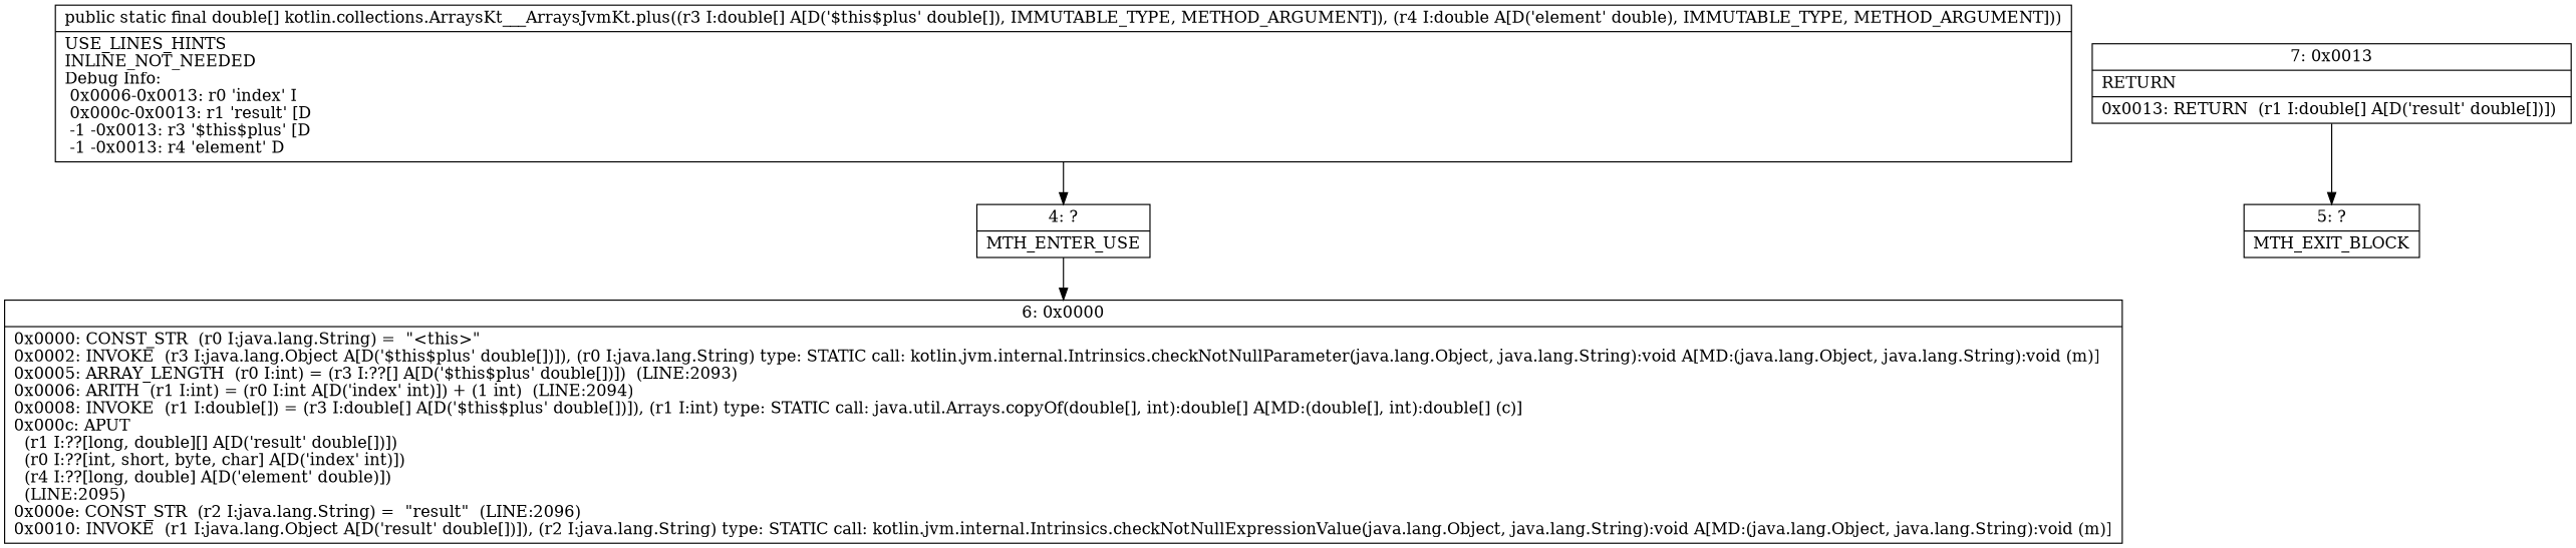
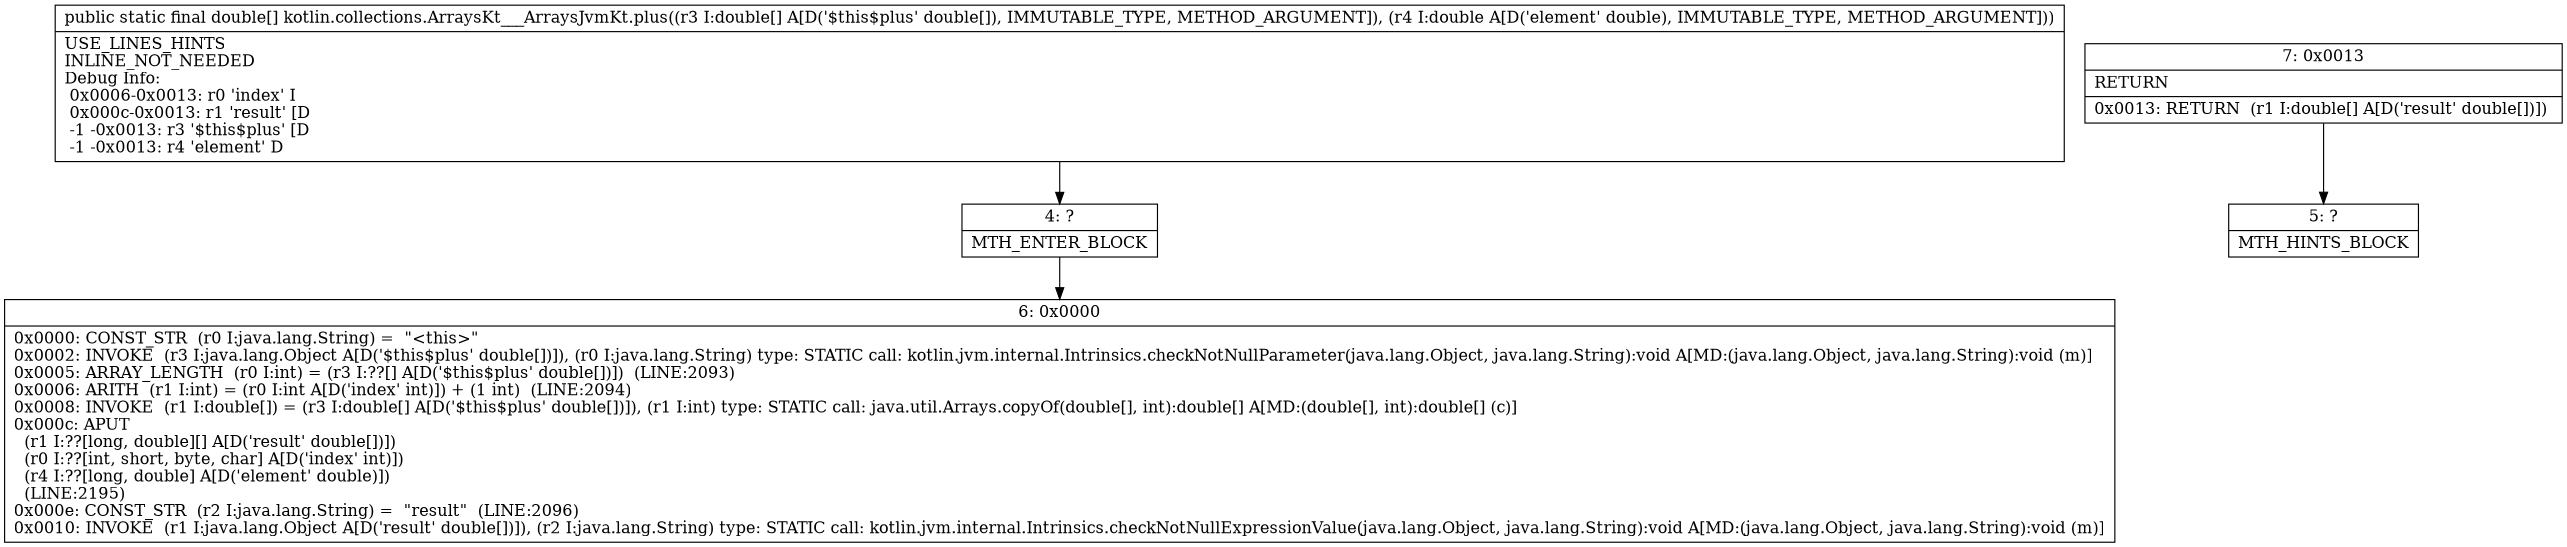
  digraph {
    node [shape=record]
-   n1 [label="{4\:\ ?|MTH_ENTER_USE\l}"]
-   n2 [label="{6\:\ 0x0000|0x0000: CONST_STR  (r0 I:java.lang.String) =  \"\<this\>\" \l0x0002: INVOKE  (r3 I:java.lang.Object A[D('$this$plus' double[])]), (r0 I:java.lang.String) type: STATIC call: kotlin.jvm.internal.Intrinsics.checkNotNullParameter(java.lang.Object, java.lang.String):void A[MD:(java.lang.Object, java.lang.String):void (m)]\l0x0005: ARRAY_LENGTH  (r0 I:int) = (r3 I:??[] A[D('$this$plus' double[])])  (LINE:2093)\l0x0006: ARITH  (r1 I:int) = (r0 I:int A[D('index' int)]) + (1 int)  (LINE:2094)\l0x0008: INVOKE  (r1 I:double[]) = (r3 I:double[] A[D('$this$plus' double[])]), (r1 I:int) type: STATIC call: java.util.Arrays.copyOf(double[], int):double[] A[MD:(double[], int):double[] (c)]\l0x000c: APUT  \l  (r1 I:??[long, double][] A[D('result' double[])])\l  (r0 I:??[int, short, byte, char] A[D('index' int)])\l  (r4 I:??[long, double] A[D('element' double)])\l  (LINE:2095)\l0x000e: CONST_STR  (r2 I:java.lang.String) =  \"result\"  (LINE:2096)\l0x0010: INVOKE  (r1 I:java.lang.Object A[D('result' double[])]), (r2 I:java.lang.String) type: STATIC call: kotlin.jvm.internal.Intrinsics.checkNotNullExpressionValue(java.lang.Object, java.lang.String):void A[MD:(java.lang.Object, java.lang.String):void (m)]\l}"]
+   n1 [label="{4\:\ ?|MTH_ENTER_BLOCK\l}"]
+   n2 [label="{6\:\ 0x0000|0x0000: CONST_STR  (r0 I:java.lang.String) =  \"\<this\>\" \l0x0002: INVOKE  (r3 I:java.lang.Object A[D('$this$plus' double[])]), (r0 I:java.lang.String) type: STATIC call: kotlin.jvm.internal.Intrinsics.checkNotNullParameter(java.lang.Object, java.lang.String):void A[MD:(java.lang.Object, java.lang.String):void (m)]\l0x0005: ARRAY_LENGTH  (r0 I:int) = (r3 I:??[] A[D('$this$plus' double[])])  (LINE:2093)\l0x0006: ARITH  (r1 I:int) = (r0 I:int A[D('index' int)]) + (1 int)  (LINE:2094)\l0x0008: INVOKE  (r1 I:double[]) = (r3 I:double[] A[D('$this$plus' double[])]), (r1 I:int) type: STATIC call: java.util.Arrays.copyOf(double[], int):double[] A[MD:(double[], int):double[] (c)]\l0x000c: APUT  \l  (r1 I:??[long, double][] A[D('result' double[])])\l  (r0 I:??[int, short, byte, char] A[D('index' int)])\l  (r4 I:??[long, double] A[D('element' double)])\l  (LINE:2195)\l0x000e: CONST_STR  (r2 I:java.lang.String) =  \"result\"  (LINE:2096)\l0x0010: INVOKE  (r1 I:java.lang.Object A[D('result' double[])]), (r2 I:java.lang.String) type: STATIC call: kotlin.jvm.internal.Intrinsics.checkNotNullExpressionValue(java.lang.Object, java.lang.String):void A[MD:(java.lang.Object, java.lang.String):void (m)]\l}"]
    n3 [label="{7\:\ 0x0013|RETURN\l|0x0013: RETURN  (r1 I:double[] A[D('result' double[])]) \l}"]
-   n4 [label="{5\:\ ?|MTH_EXIT_BLOCK\l}"]
+   n4 [label="{5\:\ ?|MTH_HINTS_BLOCK\l}"]
    n5 [label="{public static final double[] kotlin.collections.ArraysKt___ArraysJvmKt.plus((r3 I:double[] A[D('$this$plus' double[]), IMMUTABLE_TYPE, METHOD_ARGUMENT]), (r4 I:double A[D('element' double), IMMUTABLE_TYPE, METHOD_ARGUMENT]))  | USE_LINES_HINTS\lINLINE_NOT_NEEDED\lDebug Info:\l  0x0006\-0x0013: r0 'index' I\l  0x000c\-0x0013: r1 'result' [D\l  \-1 \-0x0013: r3 '$this$plus' [D\l  \-1 \-0x0013: r4 'element' D\l}"]
    n1 -> n2
    n3 -> n4
    n5 -> n1
  }
